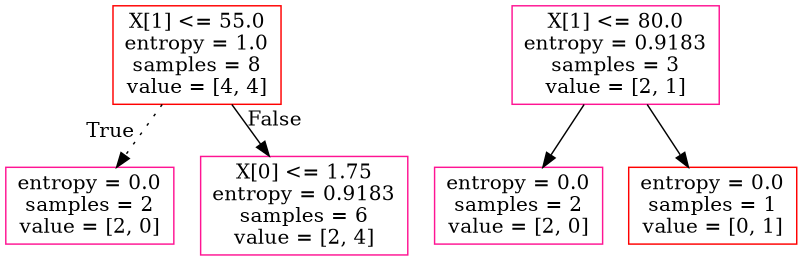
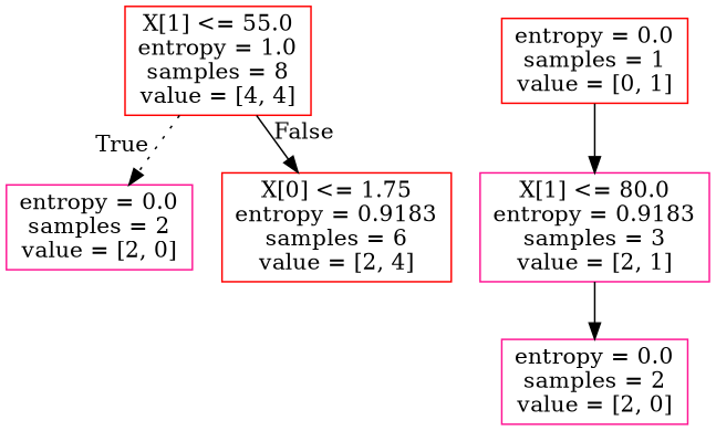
  digraph {
    node [color=deeppink shape=box]
    edge [style=solid]
    n1 [color=red label="X[1] <= 55.0\nentropy = 1.0\nsamples = 8\nvalue = [4, 4]"]
    n2 [label="entropy = 0.0\nsamples = 2\nvalue = [2, 0]"]
-   n3 [label="X[0] <= 1.75\nentropy = 0.9183\nsamples = 6\nvalue = [2, 4]"]
+   n3 [color=red label="X[0] <= 1.75\nentropy = 0.9183\nsamples = 6\nvalue = [2, 4]"]
    n4 [label="X[1] <= 80.0\nentropy = 0.9183\nsamples = 3\nvalue = [2, 1]"]
    n5 [label="entropy = 0.0\nsamples = 2\nvalue = [2, 0]"]
    n6 [color=red label="entropy = 0.0\nsamples = 1\nvalue = [0, 1]"]
    n1 -> n2 [headlabel=True labelangle=45 labeldistance=2.5 style=dotted]
    n1 -> n3 [headlabel=False labelangle=-45 labeldistance=2.5]
    n4 -> n5
-   n4 -> n6
+   n6 -> n4
  }
